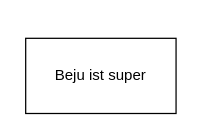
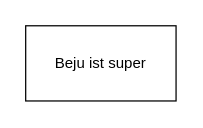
  <mxCell id="0" />
  <mxCell id="1" parent="0" />
- <mxCell id="2" value="Beju ist super" style="rounded=0;whiteSpace=wrap;html=1;" parent="1" vertex="1"><mxGeometry x="20" y="30" width="120" height="60" as="geometry" /></mxCell>
+ <mxCell id="2" value="Beju ist super" style="rounded=0;whiteSpace=wrap;html=1;" parent="1" vertex="1"><mxGeometry x="20" y="20" width="120" height="60" as="geometry" /></mxCell>
